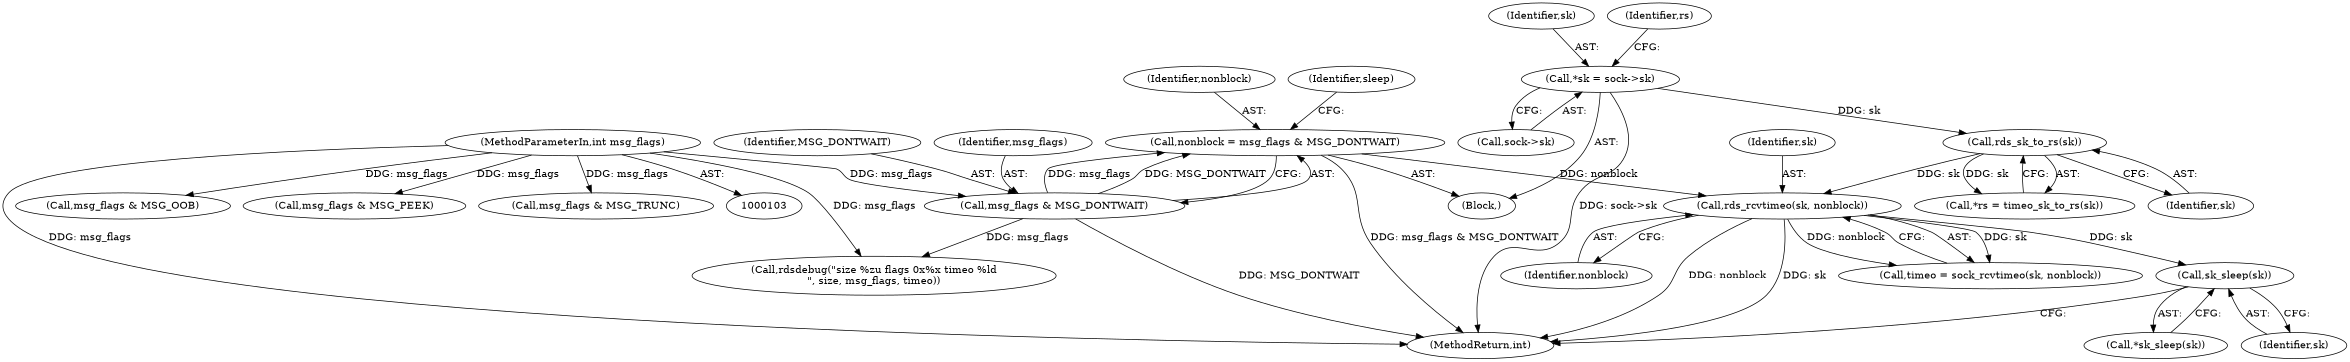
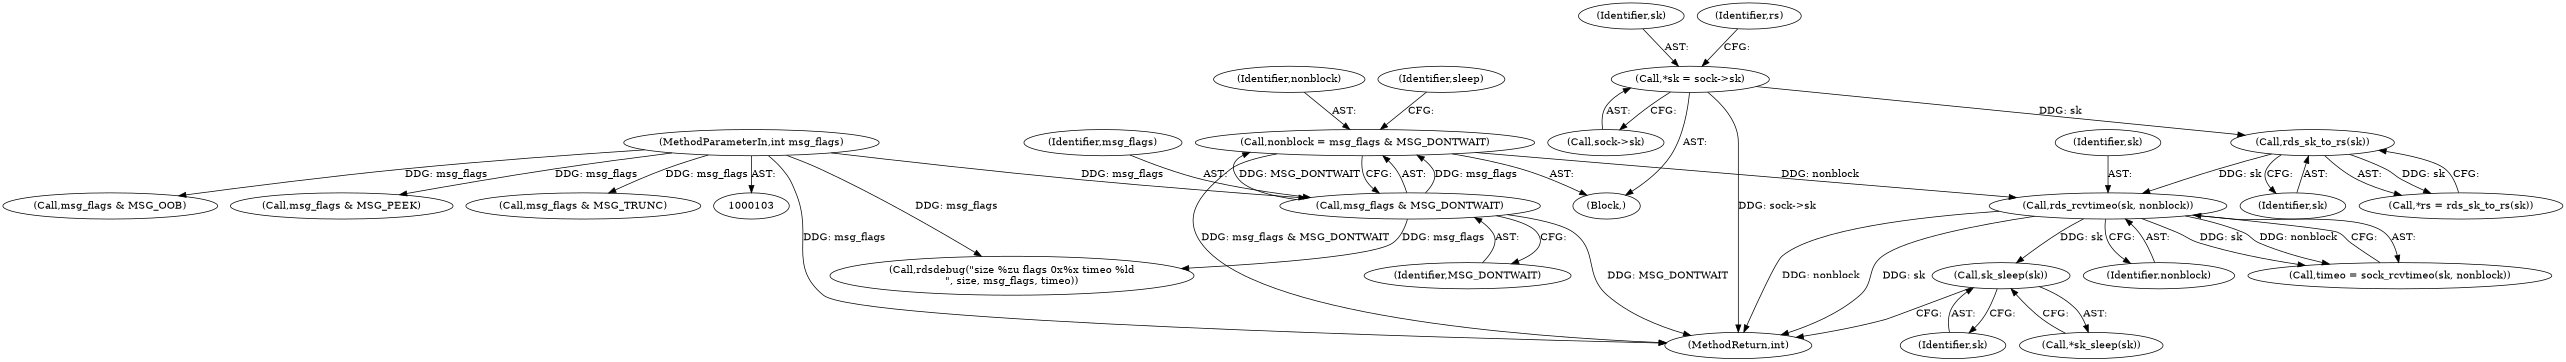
  digraph {
    n1 [label="(Call,sk_sleep(sk))"]
    n2 [label="(Identifier,sk)"]
    n3 [label="(Call,*sk_sleep(sk))"]
    n4 [label="(MethodReturn,int)"]
    n5 [label="(Call,rds_rcvtimeo(sk, nonblock))"]
    n6 [label="(Call,timeo = sock_rcvtimeo(sk, nonblock))"]
    n7 [label="(Identifier,nonblock)"]
    n8 [label="(Call,rds_sk_to_rs(sk))"]
    n9 [label="(Identifier,sk)"]
-   n10 [label="(Call,*rs = timeo_sk_to_rs(sk))"]
+   n10 [label="(Call,*rs = rds_sk_to_rs(sk))"]
    n11 [label="(Call,*sk = sock->sk)"]
    n12 [label="(Call,sock->sk)"]
    n13 [label="(Block,)"]
    n14 [label="(Call,nonblock = msg_flags & MSG_DONTWAIT)"]
    n15 [label="(Call,msg_flags & MSG_DONTWAIT)"]
    n16 [label="(Identifier,MSG_DONTWAIT)"]
    n17 [label="(Call,rdsdebug(\"size %zu flags 0x%x timeo %ld\n\", size, msg_flags, timeo))"]
    n18 [label="(MethodParameterIn,int msg_flags)"]
    n19 [label="(Call,msg_flags & MSG_OOB)"]
    n20 [label="(Call,msg_flags & MSG_PEEK)"]
    n21 [label="(Call,msg_flags & MSG_TRUNC)"]
    1000103
    n23 [label="(Identifier,sk)"]
    n24 [label="(Identifier,msg_flags)"]
    n25 [label="(Identifier,sk)"]
    n26 [label="(Identifier,rs)"]
    n27 [label="(Identifier,sleep)"]
    n28 [label="(Identifier,nonblock)"]
    n1 -> n2 [label="CFG: "]
    n1 -> n3 [label="AST: "]
    n1 -> n4 [label="CFG: "]
    n2 -> n1 [label="AST: "]
    n3 -> n1 [label="CFG: "]
    n5 -> n1 [label="DDG: sk"]
    n5 -> n4 [label="DDG: nonblock"]
    n5 -> n4 [label="DDG: sk"]
    n5 -> n6 [label="AST: "]
    n5 -> n6 [label="DDG: sk"]
    n5 -> n6 [label="DDG: nonblock"]
    n5 -> n7 [label="CFG: "]
    n6 -> n5 [label="CFG: "]
    n7 -> n5 [label="AST: "]
    n8 -> n5 [label="DDG: sk"]
    n8 -> n9 [label="CFG: "]
    n8 -> n10 [label="AST: "]
    n8 -> n10 [label="DDG: sk"]
    n9 -> n8 [label="AST: "]
    n10 -> n8 [label="CFG: "]
    n11 -> n4 [label="DDG: sock->sk"]
    n11 -> n8 [label="DDG: sk"]
    n11 -> n12 [label="CFG: "]
    n11 -> n13 [label="AST: "]
    n12 -> n11 [label="AST: "]
    n14 -> n4 [label="DDG: msg_flags & MSG_DONTWAIT"]
    n14 -> n5 [label="DDG: nonblock"]
    n14 -> n13 [label="AST: "]
    n14 -> n15 [label="CFG: "]
    n15 -> n4 [label="DDG: MSG_DONTWAIT"]
    n15 -> n14 [label="AST: "]
    n15 -> n14 [label="DDG: msg_flags"]
    n15 -> n14 [label="DDG: MSG_DONTWAIT"]
+   n15 -> n16 [label="CFG: "]
    n15 -> n17 [label="DDG: msg_flags"]
    n16 -> n15 [label="AST: "]
    n18 -> n4 [label="DDG: msg_flags"]
    n18 -> n15 [label="DDG: msg_flags"]
    n18 -> n17 [label="DDG: msg_flags"]
    n18 -> n19 [label="DDG: msg_flags"]
    n18 -> n20 [label="DDG: msg_flags"]
    n18 -> n21 [label="DDG: msg_flags"]
    n18 -> 1000103 [label="AST: "]
    n23 -> n11 [label="AST: "]
    n24 -> n15 [label="AST: "]
    n25 -> n5 [label="AST: "]
    n26 -> n11 [label="CFG: "]
    n27 -> n14 [label="CFG: "]
    n28 -> n14 [label="AST: "]
  }
